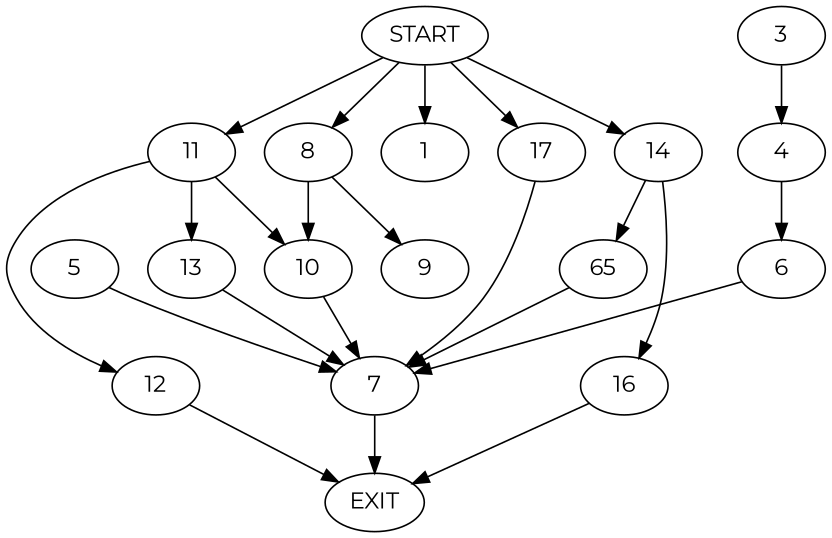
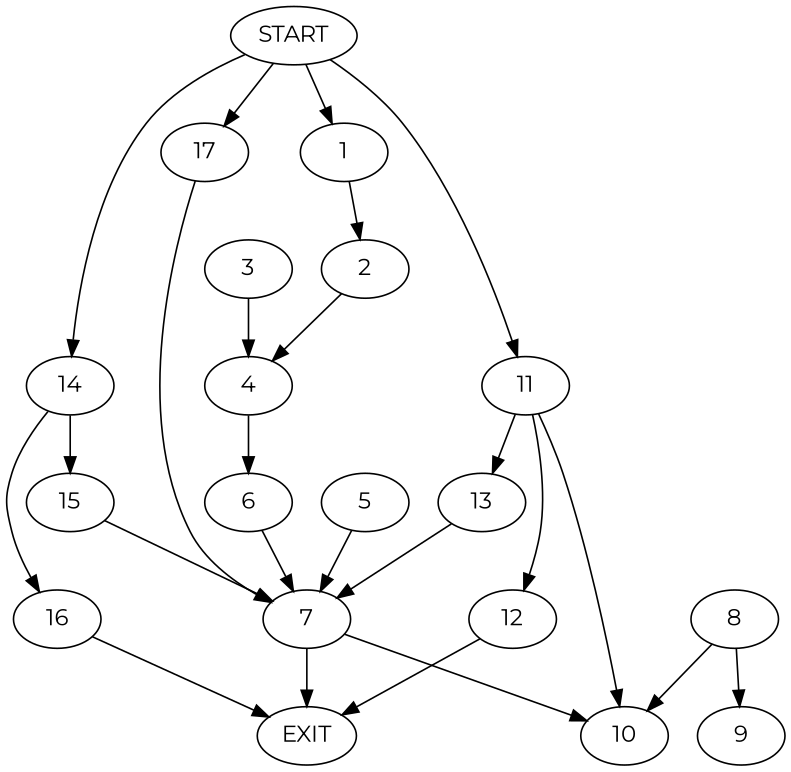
  digraph {
    fontname=Montserrat
    node [fontname=Montserrat]
    edge [fontname=Montserrat]
    n1 [label=START]
    1
    8
    11
    14
    17
+   2
    9
    10
    12
    13
-   15 [label=65]
+   15
    16
    7
    n15 [label=EXIT]
    4
    3
    6
    5
    n1 -> 1
-   n1 -> 8
    n1 -> 11
    n1 -> 14
    n1 -> 17
+   1 -> 2
    8 -> 9
    8 -> 10
    11 -> 10
    11 -> 12
    11 -> 13
    14 -> 15
    14 -> 16
    17 -> 7
-   10 -> 7
+   2 -> 4
+   7 -> 10
    12 -> n15
    13 -> 7
    15 -> 7
    16 -> n15
    7 -> n15
    4 -> 6
    3 -> 4
    6 -> 7
    5 -> 7
  }
